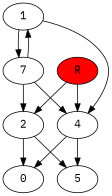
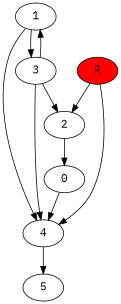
  digraph {
    fontname="IBM Plex Mono"
    node [fontname="IBM Plex Mono"]
    edge [fontname="IBM Plex Mono"]
    1
    4
-   7
+   7 [label=3]
    n4 [label=0]
    5
    2
    R [fillcolor="#ff0000" style=filled]
    1 -> 4
    1 -> 7
-   4 -> n4
+   n4 -> 4
    4 -> 5
    7 -> 1
    7 -> 4
    7 -> 2
    2 -> n4
-   2 -> 5
    R -> 4
    R -> 2
  }
